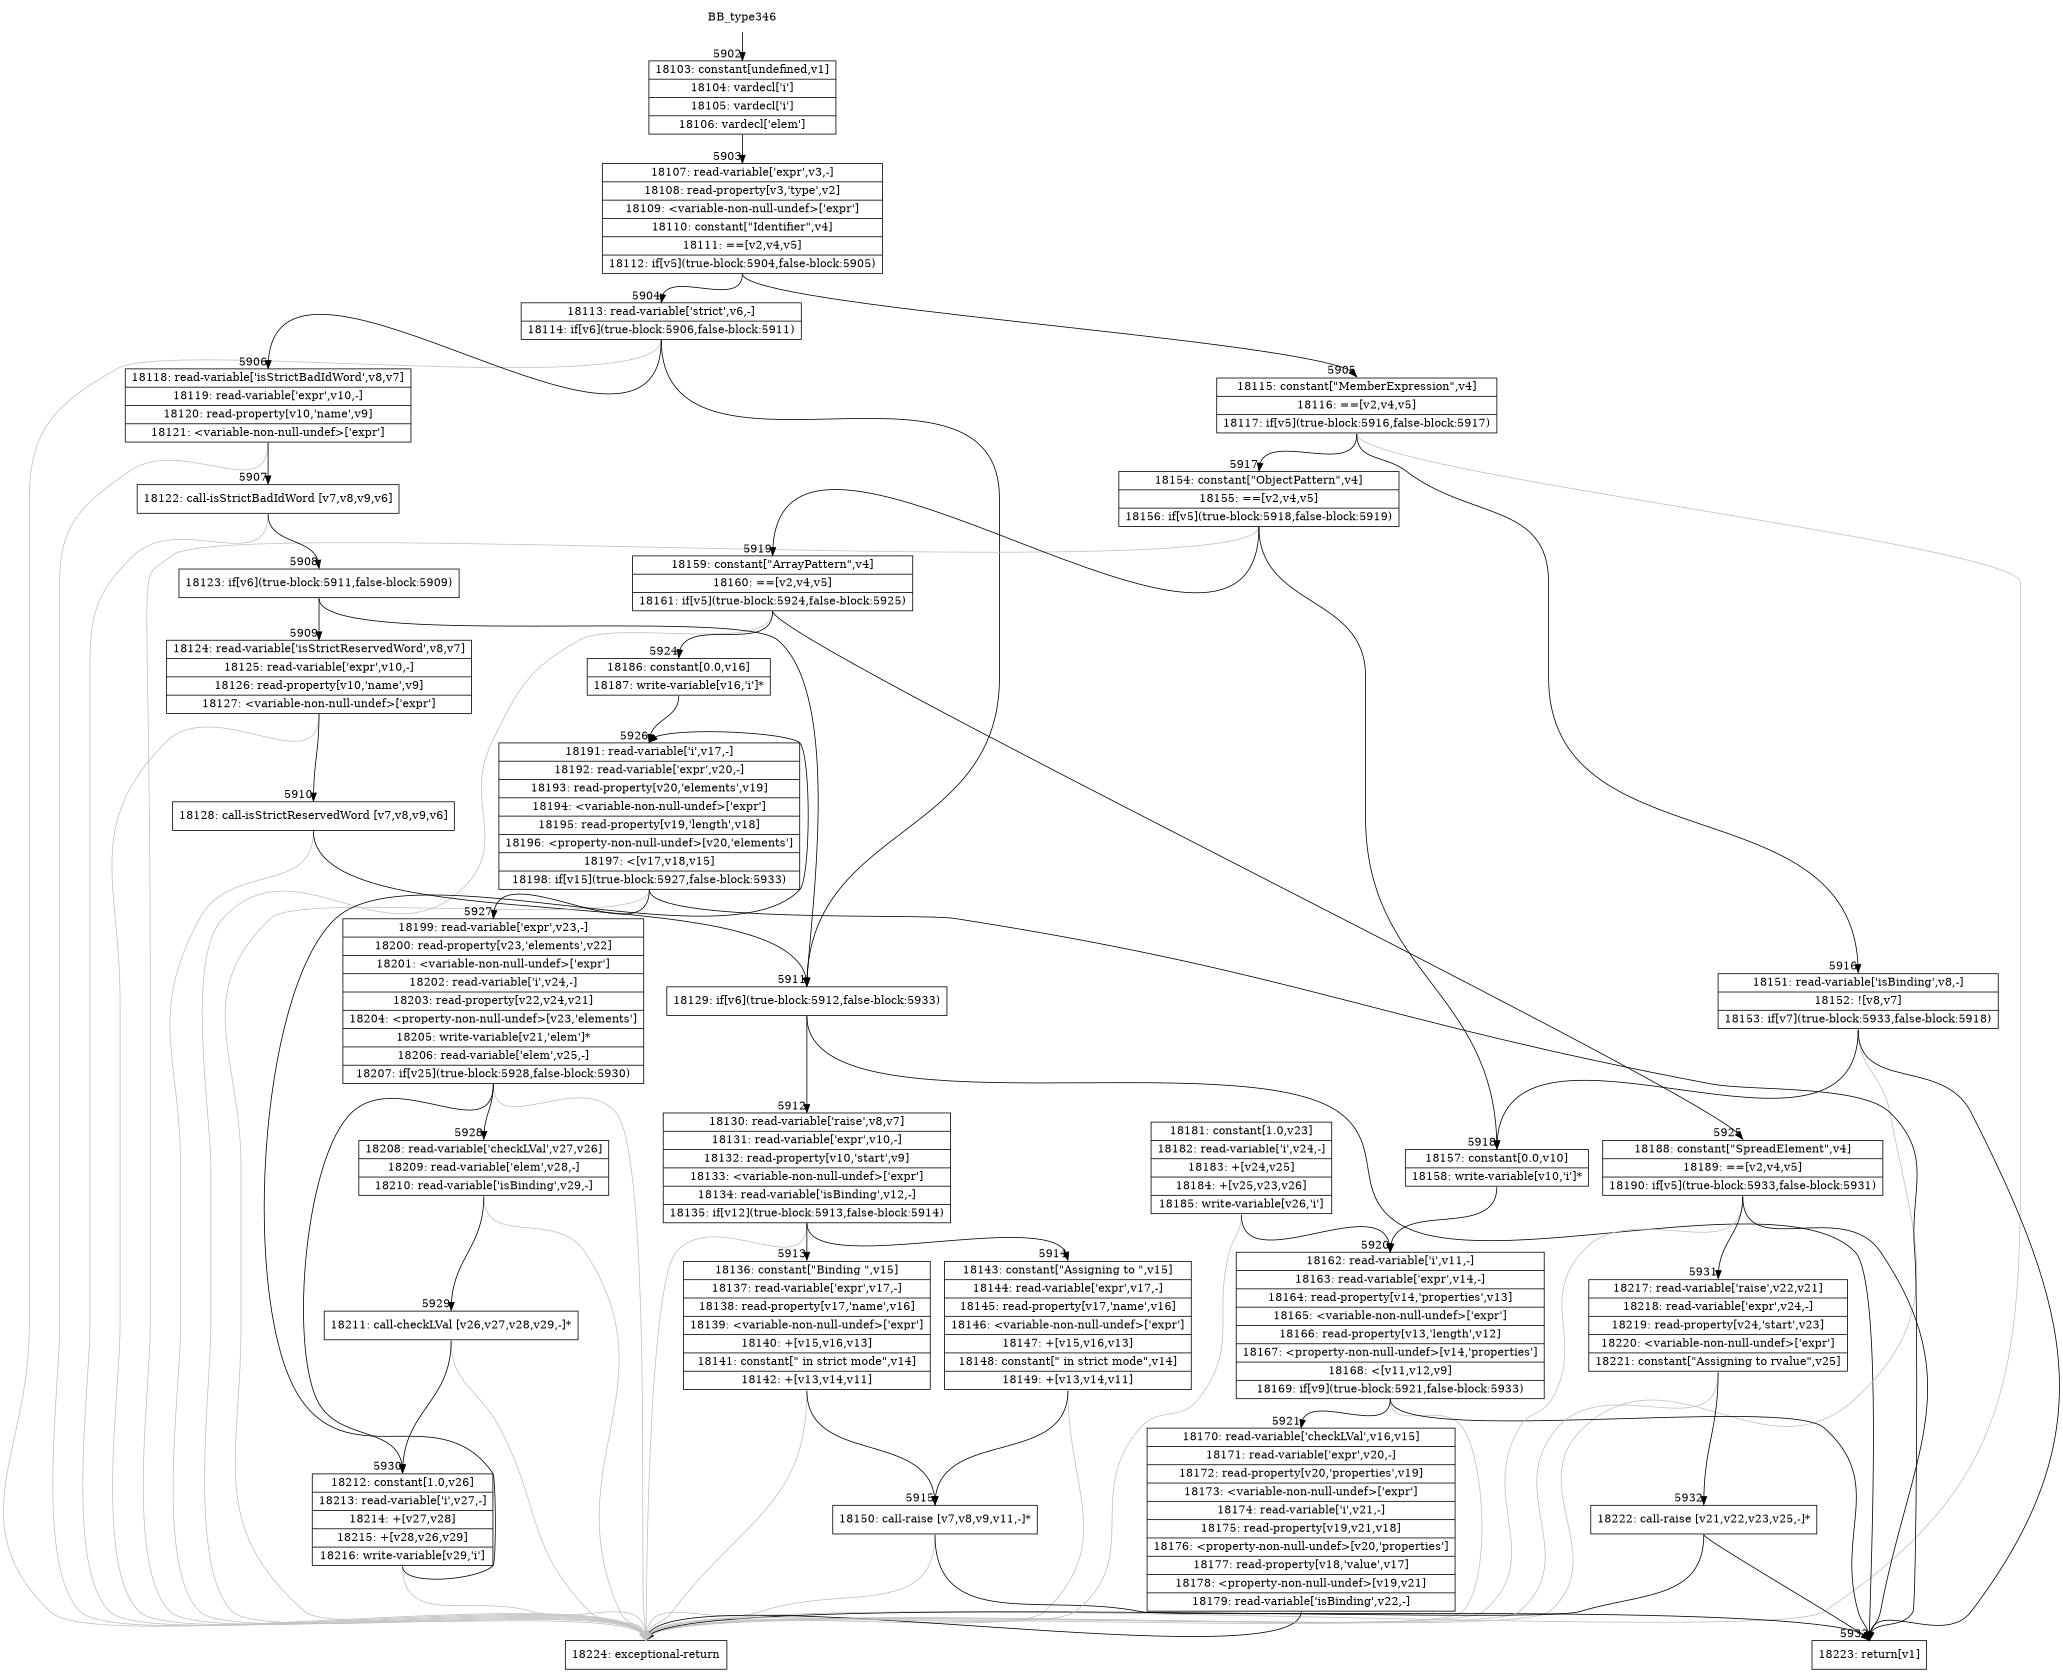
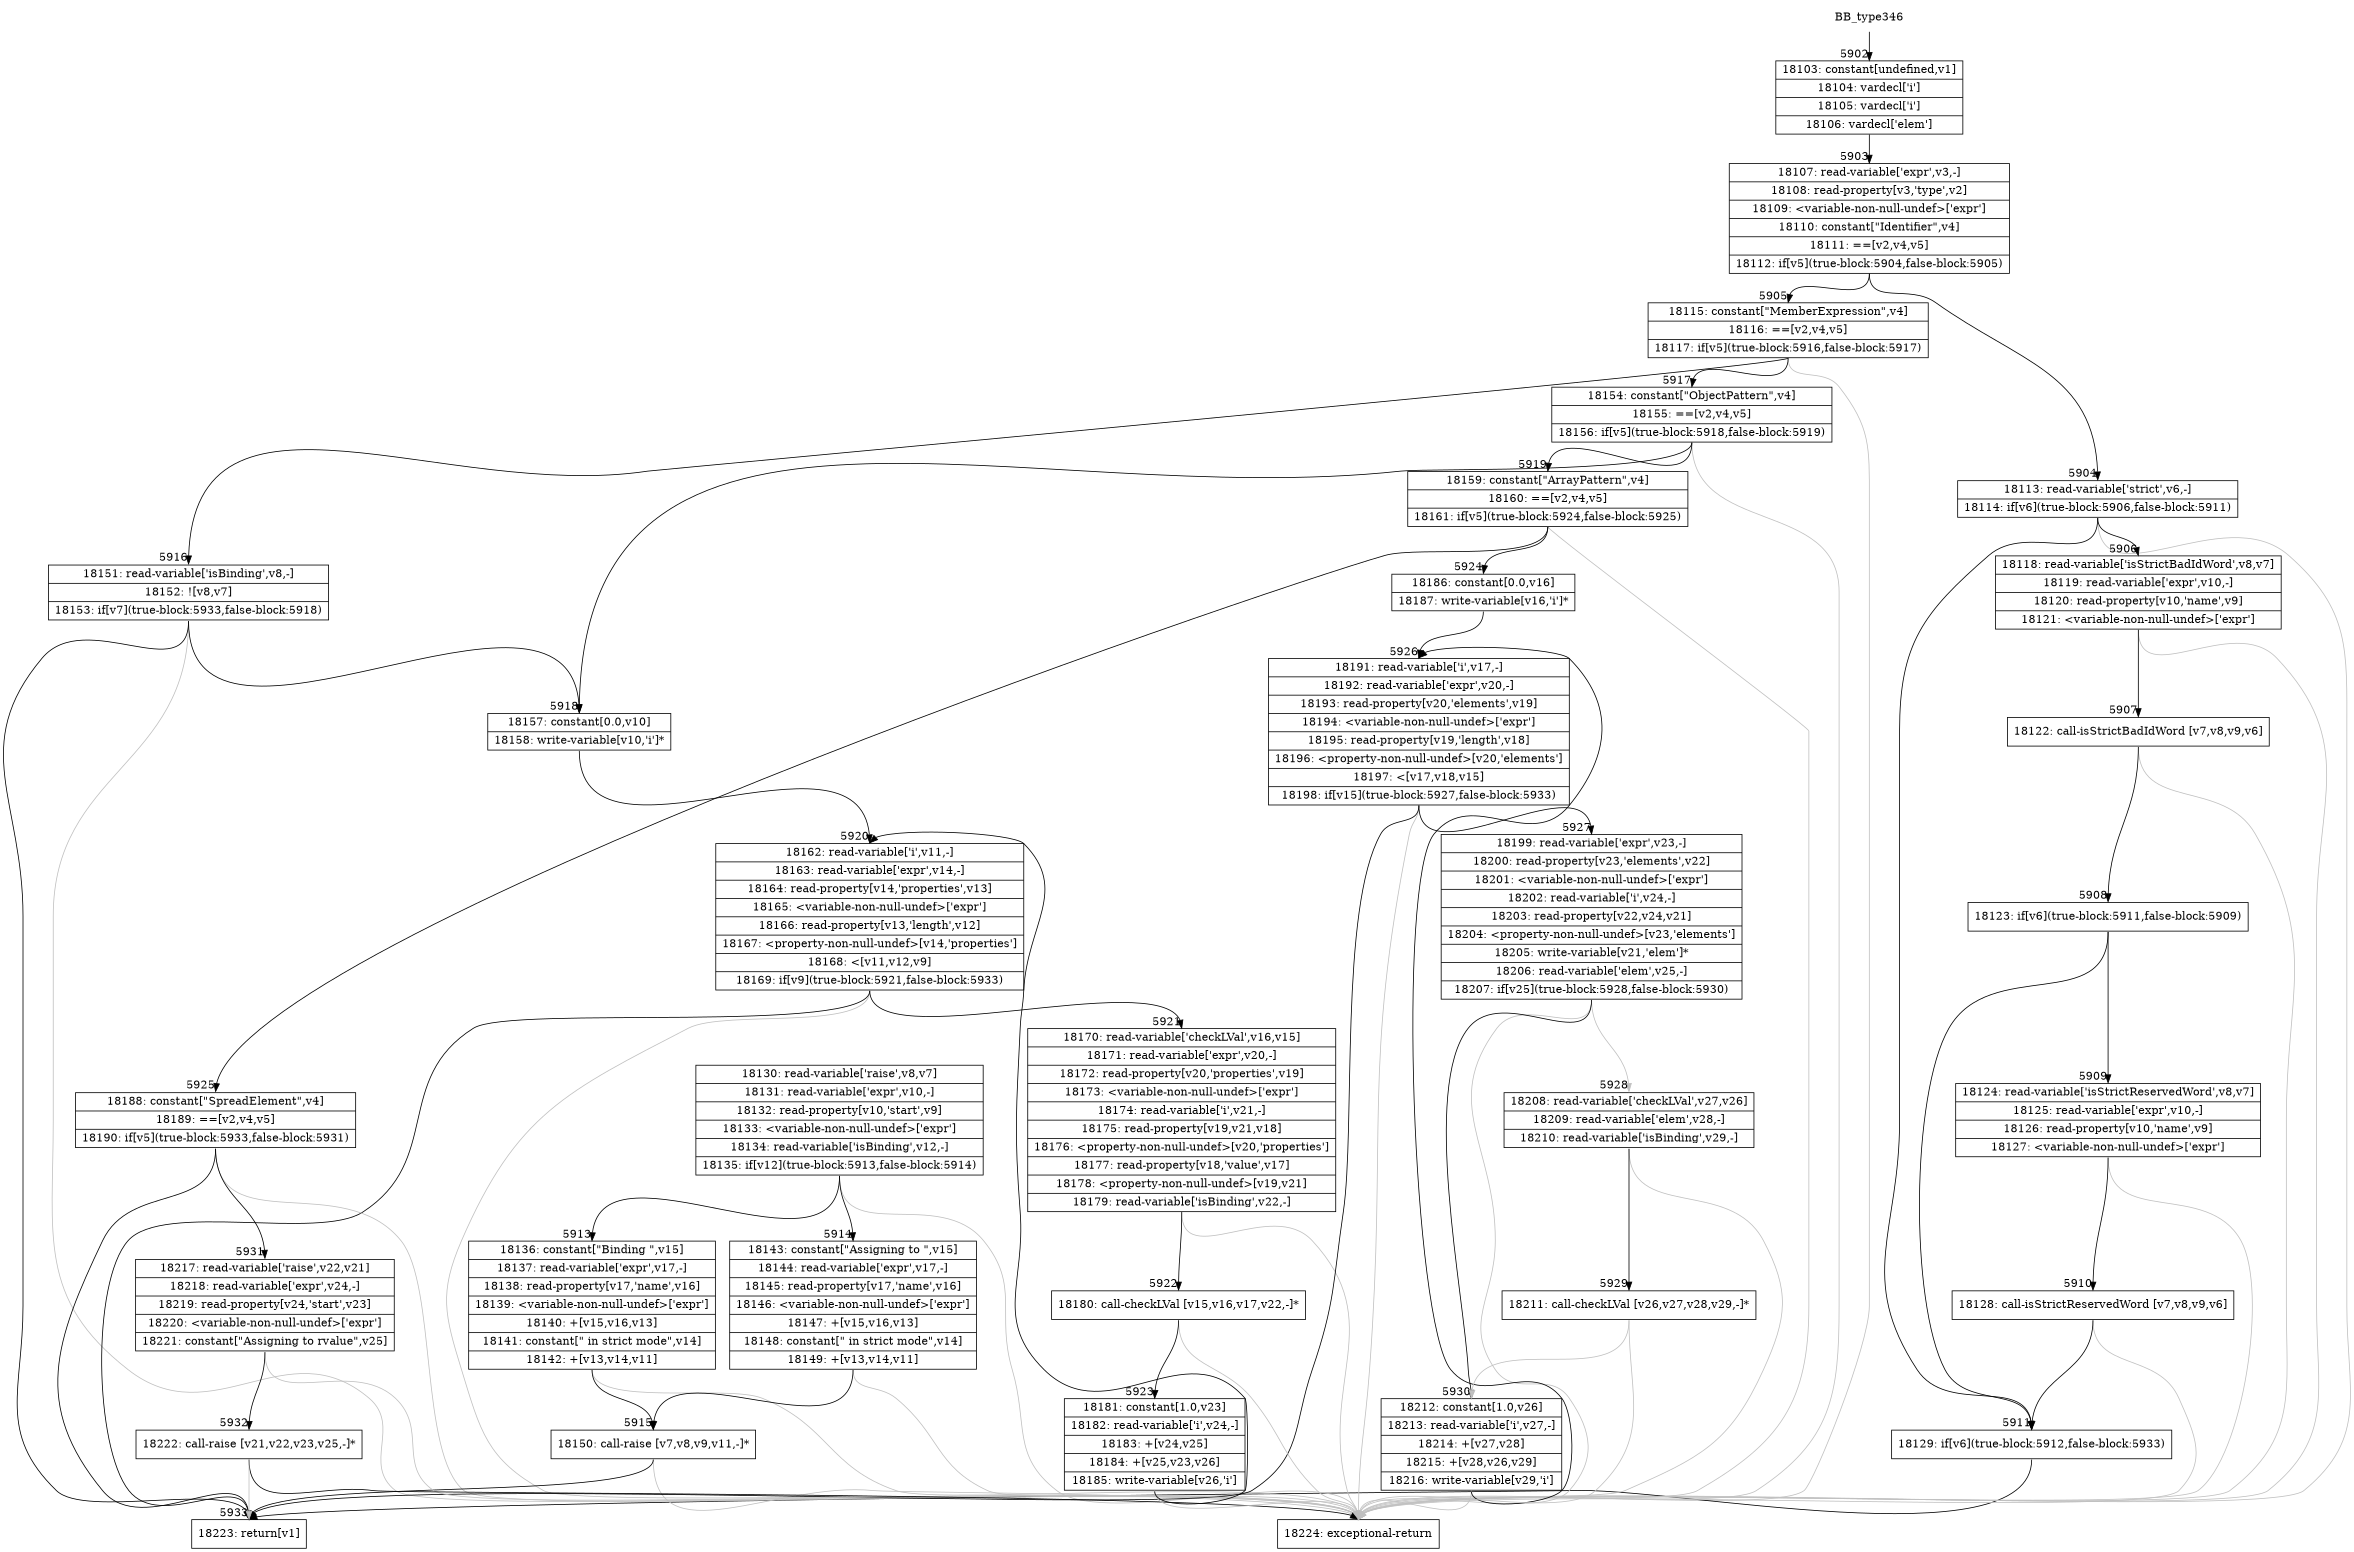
  digraph {
    rankdir=TD
    node [shape=record]
    edge [headport=n tailport=s]
    n1 [label=BB_type346 shape=none]
    n2 [label="{18103: constant[undefined,v1]|18104: vardecl['i']|18105: vardecl['i']|18106: vardecl['elem']}"]
    n3 [label="{18107: read-variable['expr',v3,-]|18108: read-property[v3,'type',v2]|18109: \<variable-non-null-undef\>['expr']|18110: constant[\"Identifier\",v4]|18111: ==[v2,v4,v5]|18112: if[v5](true-block:5904,false-block:5905)}"]
    n4 [label="{18113: read-variable['strict',v6,-]|18114: if[v6](true-block:5906,false-block:5911)}"]
    n5 [label="{18115: constant[\"MemberExpression\",v4]|18116: ==[v2,v4,v5]|18117: if[v5](true-block:5916,false-block:5917)}"]
    n6 [label="{18224: exceptional-return}"]
    n7 [label="{18129: if[v6](true-block:5912,false-block:5933)}"]
    n8 [label="{18118: read-variable['isStrictBadIdWord',v8,v7]|18119: read-variable['expr',v10,-]|18120: read-property[v10,'name',v9]|18121: \<variable-non-null-undef\>['expr']}"]
    n9 [label="{18151: read-variable['isBinding',v8,-]|18152: ![v8,v7]|18153: if[v7](true-block:5933,false-block:5918)}"]
    n10 [label="{18154: constant[\"ObjectPattern\",v4]|18155: ==[v2,v4,v5]|18156: if[v5](true-block:5918,false-block:5919)}"]
    n11 [label="{18130: read-variable['raise',v8,v7]|18131: read-variable['expr',v10,-]|18132: read-property[v10,'start',v9]|18133: \<variable-non-null-undef\>['expr']|18134: read-variable['isBinding',v12,-]|18135: if[v12](true-block:5913,false-block:5914)}"]
    n12 [label="{18223: return[v1]}"]
    n13 [label="{18122: call-isStrictBadIdWord [v7,v8,v9,v6]}"]
    n14 [label="{18157: constant[0.0,v10]|18158: write-variable[v10,'i']*}"]
    n15 [label="{18159: constant[\"ArrayPattern\",v4]|18160: ==[v2,v4,v5]|18161: if[v5](true-block:5924,false-block:5925)}"]
    n16 [label="{18136: constant[\"Binding \",v15]|18137: read-variable['expr',v17,-]|18138: read-property[v17,'name',v16]|18139: \<variable-non-null-undef\>['expr']|18140: +[v15,v16,v13]|18141: constant[\" in strict mode\",v14]|18142: +[v13,v14,v11]}"]
    n17 [label="{18143: constant[\"Assigning to \",v15]|18144: read-variable['expr',v17,-]|18145: read-property[v17,'name',v16]|18146: \<variable-non-null-undef\>['expr']|18147: +[v15,v16,v13]|18148: constant[\" in strict mode\",v14]|18149: +[v13,v14,v11]}"]
    n18 [label="{18123: if[v6](true-block:5911,false-block:5909)}"]
    n19 [label="{18162: read-variable['i',v11,-]|18163: read-variable['expr',v14,-]|18164: read-property[v14,'properties',v13]|18165: \<variable-non-null-undef\>['expr']|18166: read-property[v13,'length',v12]|18167: \<property-non-null-undef\>[v14,'properties']|18168: \<[v11,v12,v9]|18169: if[v9](true-block:5921,false-block:5933)}"]
    n20 [label="{18186: constant[0.0,v16]|18187: write-variable[v16,'i']*}"]
    n21 [label="{18188: constant[\"SpreadElement\",v4]|18189: ==[v2,v4,v5]|18190: if[v5](true-block:5933,false-block:5931)}"]
    n22 [label="{18124: read-variable['isStrictReservedWord',v8,v7]|18125: read-variable['expr',v10,-]|18126: read-property[v10,'name',v9]|18127: \<variable-non-null-undef\>['expr']}"]
    n23 [label="{18128: call-isStrictReservedWord [v7,v8,v9,v6]}"]
    n24 [label="{18150: call-raise [v7,v8,v9,v11,-]*}"]
    n25 [label="{18170: read-variable['checkLVal',v16,v15]|18171: read-variable['expr',v20,-]|18172: read-property[v20,'properties',v19]|18173: \<variable-non-null-undef\>['expr']|18174: read-variable['i',v21,-]|18175: read-property[v19,v21,v18]|18176: \<property-non-null-undef\>[v20,'properties']|18177: read-property[v18,'value',v17]|18178: \<property-non-null-undef\>[v19,v21]|18179: read-variable['isBinding',v22,-]}"]
    n26 [label="{18191: read-variable['i',v17,-]|18192: read-variable['expr',v20,-]|18193: read-property[v20,'elements',v19]|18194: \<variable-non-null-undef\>['expr']|18195: read-property[v19,'length',v18]|18196: \<property-non-null-undef\>[v20,'elements']|18197: \<[v17,v18,v15]|18198: if[v15](true-block:5927,false-block:5933)}"]
    n27 [label="{18217: read-variable['raise',v22,v21]|18218: read-variable['expr',v24,-]|18219: read-property[v24,'start',v23]|18220: \<variable-non-null-undef\>['expr']|18221: constant[\"Assigning to rvalue\",v25]}"]
+   n28 [label="{18180: call-checkLVal [v15,v16,v17,v22,-]*}"]
    n29 [label="{18199: read-variable['expr',v23,-]|18200: read-property[v23,'elements',v22]|18201: \<variable-non-null-undef\>['expr']|18202: read-variable['i',v24,-]|18203: read-property[v22,v24,v21]|18204: \<property-non-null-undef\>[v23,'elements']|18205: write-variable[v21,'elem']*|18206: read-variable['elem',v25,-]|18207: if[v25](true-block:5928,false-block:5930)}"]
    n30 [label="{18222: call-raise [v21,v22,v23,v25,-]*}"]
    n31 [label="{18181: constant[1.0,v23]|18182: read-variable['i',v24,-]|18183: +[v24,v25]|18184: +[v25,v23,v26]|18185: write-variable[v26,'i']}"]
    n32 [label="{18208: read-variable['checkLVal',v27,v26]|18209: read-variable['elem',v28,-]|18210: read-variable['isBinding',v29,-]}"]
    n33 [label="{18212: constant[1.0,v26]|18213: read-variable['i',v27,-]|18214: +[v27,v28]|18215: +[v28,v26,v29]|18216: write-variable[v29,'i']}"]
    n34 [label="{18211: call-checkLVal [v26,v27,v28,v29,-]*}"]
    n1 -> n2 [headlabel="    5902"]
    n2 -> n3 [headlabel="      5903"]
    n3 -> n4 [headlabel="      5904"]
    n3 -> n5 [headlabel="      5905"]
    n4 -> n6 [color=gray]
    n4 -> n7 [headlabel="      5911"]
    n4 -> n8 [headlabel="      5906"]
    n5 -> n6 [color=gray]
    n5 -> n9 [headlabel="      5916"]
    n5 -> n10 [headlabel="      5917"]
-   n7 -> n11 [headlabel="      5912"]
    n7 -> n12 [headlabel="      5933"]
    n8 -> n6 [color=gray]
    n8 -> n13 [headlabel="      5907"]
    n9 -> n6 [color=gray]
    n9 -> n12
    n9 -> n14 [headlabel="      5918"]
    n10 -> n6 [color=gray]
    n10 -> n14
    n10 -> n15 [headlabel="      5919"]
    n11 -> n6 [color=gray]
    n11 -> n16 [headlabel="      5913"]
    n11 -> n17 [headlabel="      5914"]
    n13 -> n6 [color=gray]
    n13 -> n18 [headlabel="      5908"]
    n14 -> n19 [headlabel="      5920"]
    n15 -> n6 [color=gray]
    n15 -> n20 [headlabel="      5924"]
    n15 -> n21 [headlabel="      5925"]
    n16 -> n6 [color=gray]
    n16 -> n24 [headlabel="      5915"]
    n17 -> n6 [color=gray]
    n17 -> n24
    n18 -> n7
    n18 -> n22 [headlabel="      5909"]
    n19 -> n6 [color=gray]
    n19 -> n12
    n19 -> n25 [headlabel="      5921"]
    n20 -> n26 [headlabel="      5926"]
    n21 -> n6 [color=gray]
    n21 -> n12
    n21 -> n27 [headlabel="      5931"]
    n22 -> n6 [color=gray]
    n22 -> n23 [headlabel="      5910"]
    n23 -> n6 [color=gray]
    n23 -> n7
    n24 -> n6 [color=gray]
    n24 -> n12
-   n25 -> n6 [color=black]
+   n25 -> n6 [color=gray]
+   n25 -> n28 [headlabel="      5922"]
    n26 -> n6 [color=gray]
    n26 -> n12
    n26 -> n29 [headlabel="      5927"]
    n27 -> n6 [color=gray]
    n27 -> n30 [headlabel="      5932"]
+   n28 -> n6 [color=gray]
+   n28 -> n31 [headlabel="      5923"]
    n29 -> n6 [color=gray]
-   n29 -> n32 [headlabel="      5928"]
+   n29 -> n32 [headlabel="      5928" color=gray]
    n29 -> n33 [headlabel="      5930"]
    n30 -> n6 [color=black]
-   n30 -> n12
+   n30 -> n12 [color=gray]
    n31 -> n6 [color=gray]
    n31 -> n19
    n32 -> n6 [color=gray]
    n32 -> n34 [headlabel="      5929"]
    n33 -> n6 [color=gray]
    n33 -> n26
    n34 -> n6 [color=gray]
-   n34 -> n33
+   n34 -> n33 [color=gray]
  }
